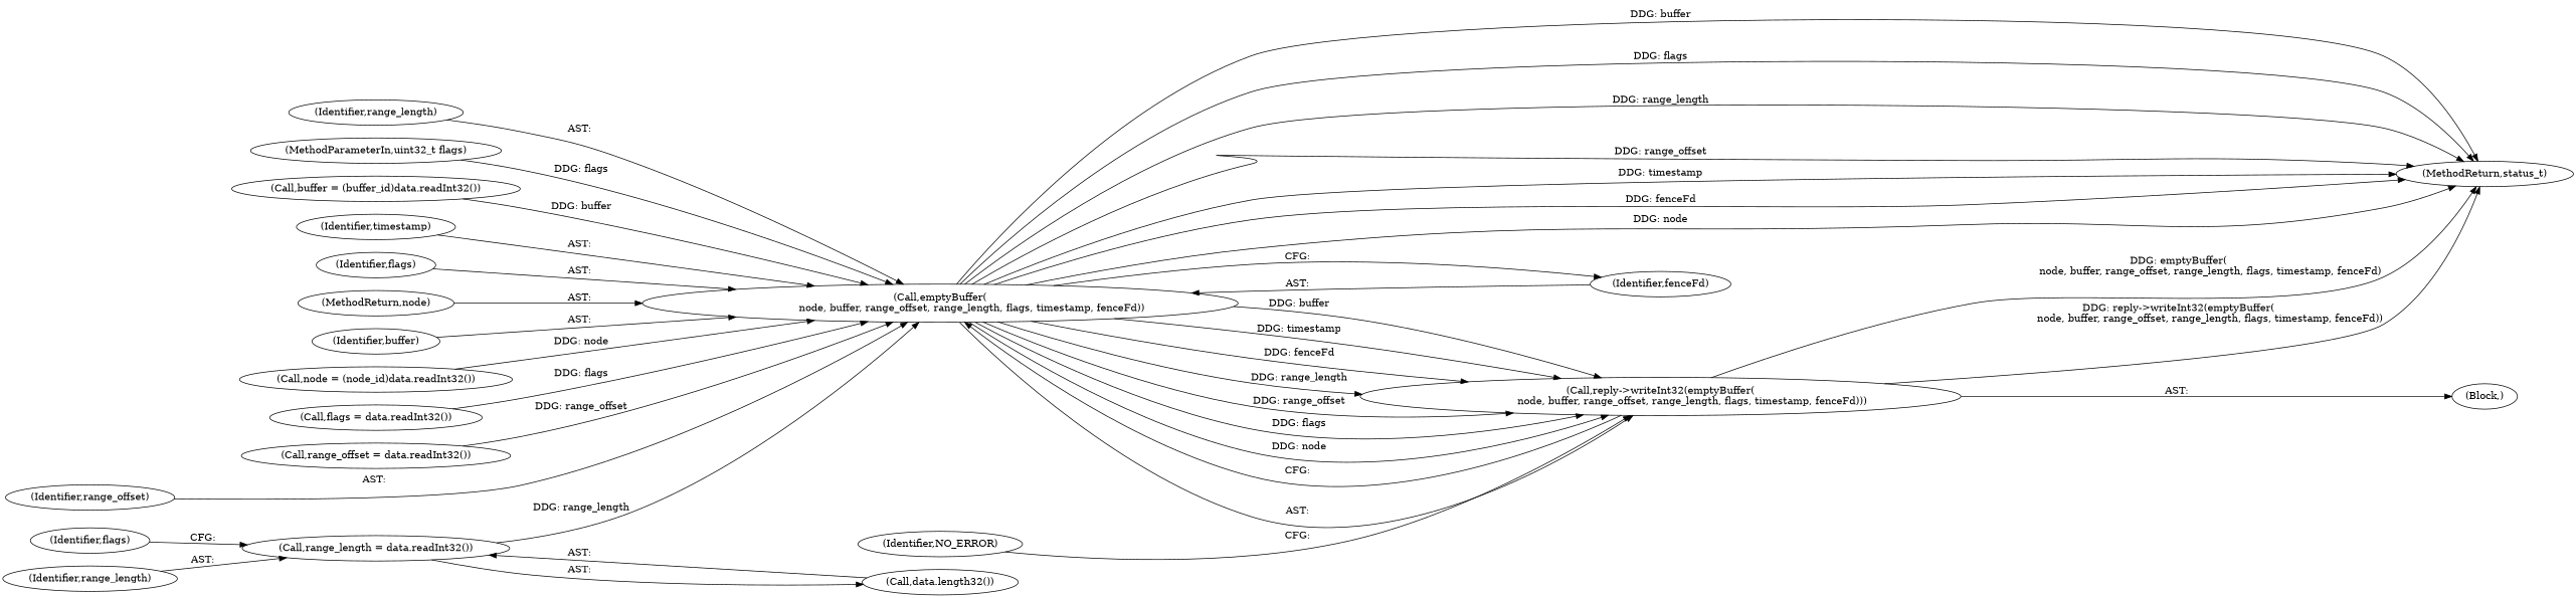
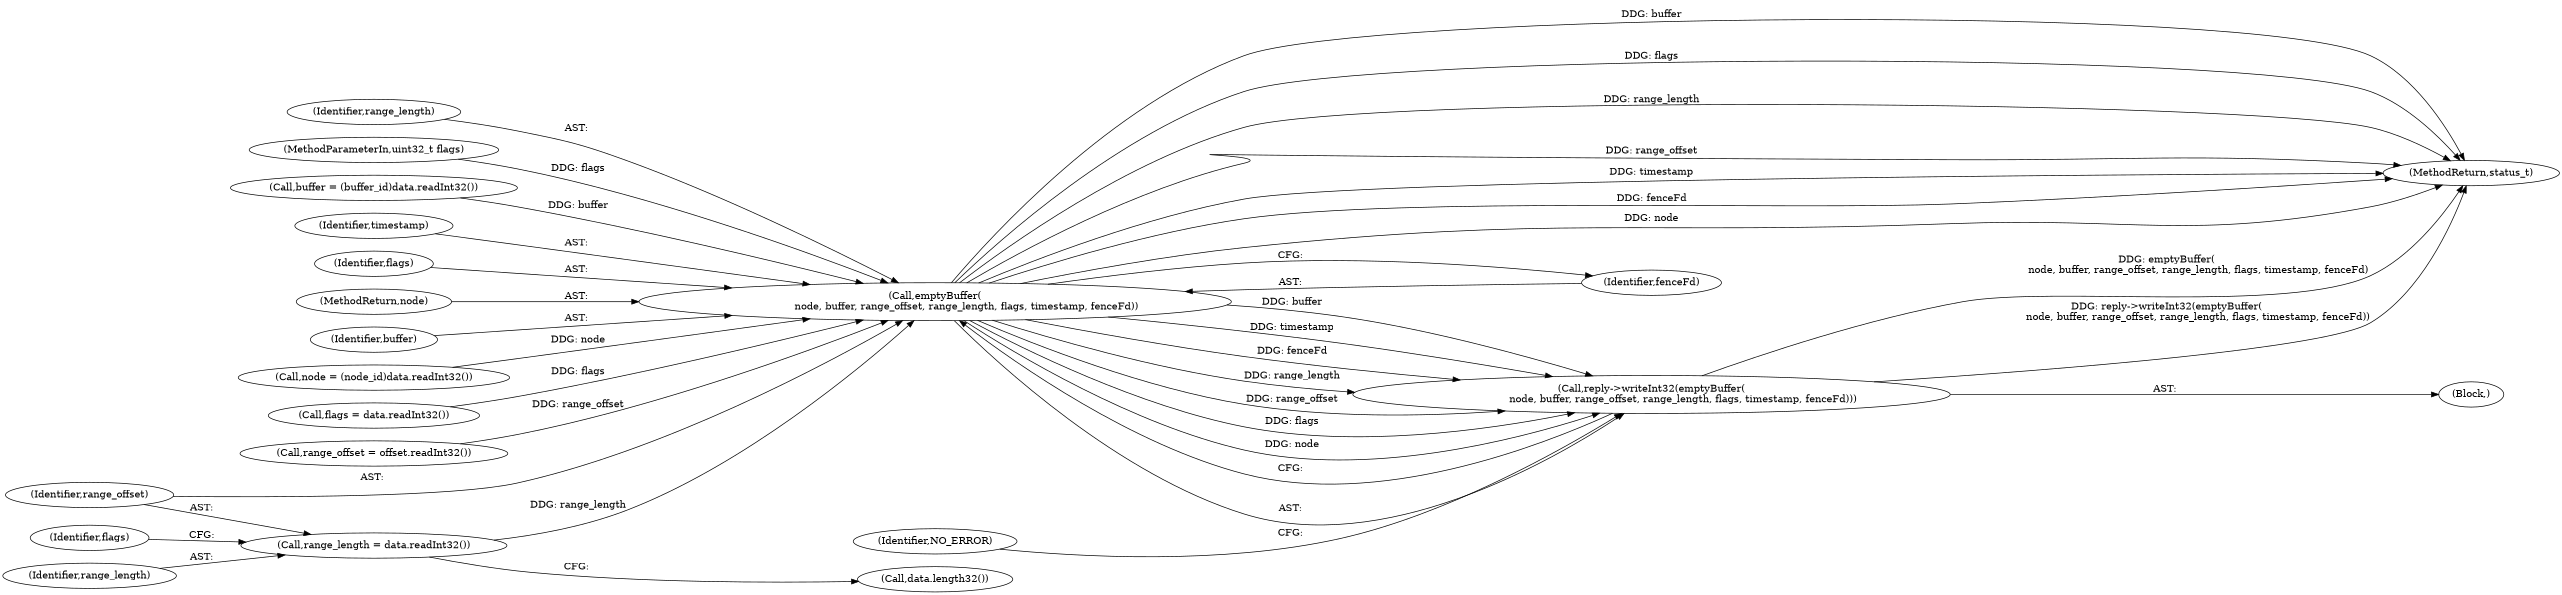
  digraph {
    rankdir=LR
    n1 [label="(Call,range_length = data.readInt32())"]
    n2 [label="(Call,emptyBuffer(\n                    node, buffer, range_offset, range_length, flags, timestamp, fenceFd))"]
    n3 [label="(Call,data.length32())"]
    n4 [label="(Call,reply->writeInt32(emptyBuffer(\n                    node, buffer, range_offset, range_length, flags, timestamp, fenceFd)))"]
    n5 [label="(MethodReturn,status_t)"]
    n6 [label="(Identifier,fenceFd)"]
    n7 [label="(Block,)"]
    n8 [label="(Call,buffer = (buffer_id)data.readInt32())"]
    n9 [label="(Identifier,flags)"]
    n10 [label="(Identifier,timestamp)"]
    n11 [label="(Identifier,flags)"]
    n12 [label="(MethodReturn,node)"]
    n13 [label="(Identifier,NO_ERROR)"]
    n14 [label="(Identifier,buffer)"]
    n15 [label="(Call,node = (node_id)data.readInt32())"]
    n16 [label="(Call,flags = data.readInt32())"]
-   n17 [label="(Call,range_offset = data.readInt32())"]
+   n17 [label="(Call,range_offset = offset.readInt32())"]
    n18 [label="(Identifier,range_offset)"]
    n19 [label="(Identifier,range_length)"]
    n20 [label="(MethodParameterIn,uint32_t flags)"]
    n21 [label="(Identifier,range_length)"]
    n1 -> n2 [label="DDG: range_length"]
-   n1 -> n3 [label="AST: "]
+   n1 -> n3 [label="CFG: "]
    n2 -> n4 [label="AST: "]
    n2 -> n4 [label="DDG: buffer"]
    n2 -> n4 [label="DDG: timestamp"]
    n2 -> n4 [label="DDG: fenceFd"]
    n2 -> n4 [label="DDG: range_length"]
    n2 -> n4 [label="DDG: range_offset"]
    n2 -> n4 [label="DDG: flags"]
    n2 -> n4 [label="DDG: node"]
    n2 -> n5 [label="DDG: buffer"]
    n2 -> n5 [label="DDG: flags"]
    n2 -> n5 [label="DDG: range_length"]
    n2 -> n5 [label="DDG: range_offset"]
    n2 -> n5 [label="DDG: timestamp"]
    n2 -> n5 [label="DDG: fenceFd"]
    n2 -> n5 [label="DDG: node"]
    n2 -> n6 [label="CFG: "]
-   n3 -> n1 [label="AST: "]
+   n18 -> n1 [label="AST: "]
    n4 -> n2 [label="CFG: "]
    n4 -> n5 [label="DDG: reply->writeInt32(emptyBuffer(\n                    node, buffer, range_offset, range_length, flags, timestamp, fenceFd))"]
    n4 -> n5 [label="DDG: emptyBuffer(\n                    node, buffer, range_offset, range_length, flags, timestamp, fenceFd)"]
    n4 -> n7 [label="AST: "]
    n6 -> n2 [label="AST: "]
    n8 -> n2 [label="DDG: buffer"]
    n9 -> n1 [label="CFG: "]
    n10 -> n2 [label="AST: "]
    n11 -> n2 [label="AST: "]
    n12 -> n2 [label="AST: "]
    n13 -> n4 [label="CFG: "]
    n14 -> n2 [label="AST: "]
    n15 -> n2 [label="DDG: node"]
    n16 -> n2 [label="DDG: flags"]
    n17 -> n2 [label="DDG: range_offset"]
    n18 -> n2 [label="AST: "]
    n19 -> n2 [label="AST: "]
    n20 -> n2 [label="DDG: flags"]
    n21 -> n1 [label="AST: "]
  }
